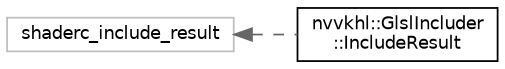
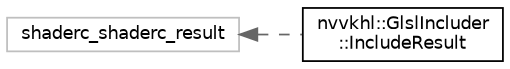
  digraph {
    rankdir=LR
    node [fillcolor=white fontname=Helvetica fontsize=10 shape=record style=filled]
-   n1 [color=grey75 height=0.2 label=shaderc_include_result width=0.4]
+   n1 [color=grey75 height=0.2 label=shaderc_shaderc_result width=0.4]
    n2 [color=black height=0.2 label="nvvkhl::GlslIncluder\l::IncludeResult" width=0.4]
    n1 -> n2 [color=gray40 dir=back fontname=Helvetica fontsize=10 labelfontname=Helvetica labelfontsize=10 style=dashed]
  }
